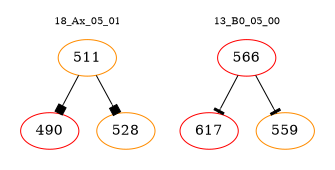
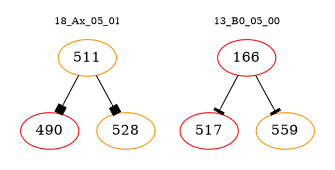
  digraph {
    node [color=darkorange]
    edge [arrowhead=box color=black style=solid]
    n1 [label=511]
    n2 [color=red label=490]
    n3 [label=528]
-   n4 [color=red label=566]
-   n5 [color=red label=617]
+   n4 [color=red label=166]
+   n5 [color=red label=517]
    n6 [label=559]
    subgraph cluster_1 {
      color=white
      fontsize=10
      label="18_Ax_05_01"
      n1
      n2
      n3
    }
    subgraph cluster_2 {
      color=white
      fontsize=10
      label="13_B0_05_00"
      n4
      n5
      n6
    }
    n1 -> n2
    n1 -> n3
    n4 -> n5 [arrowhead=tee]
    n4 -> n6 [arrowhead=tee]
  }
